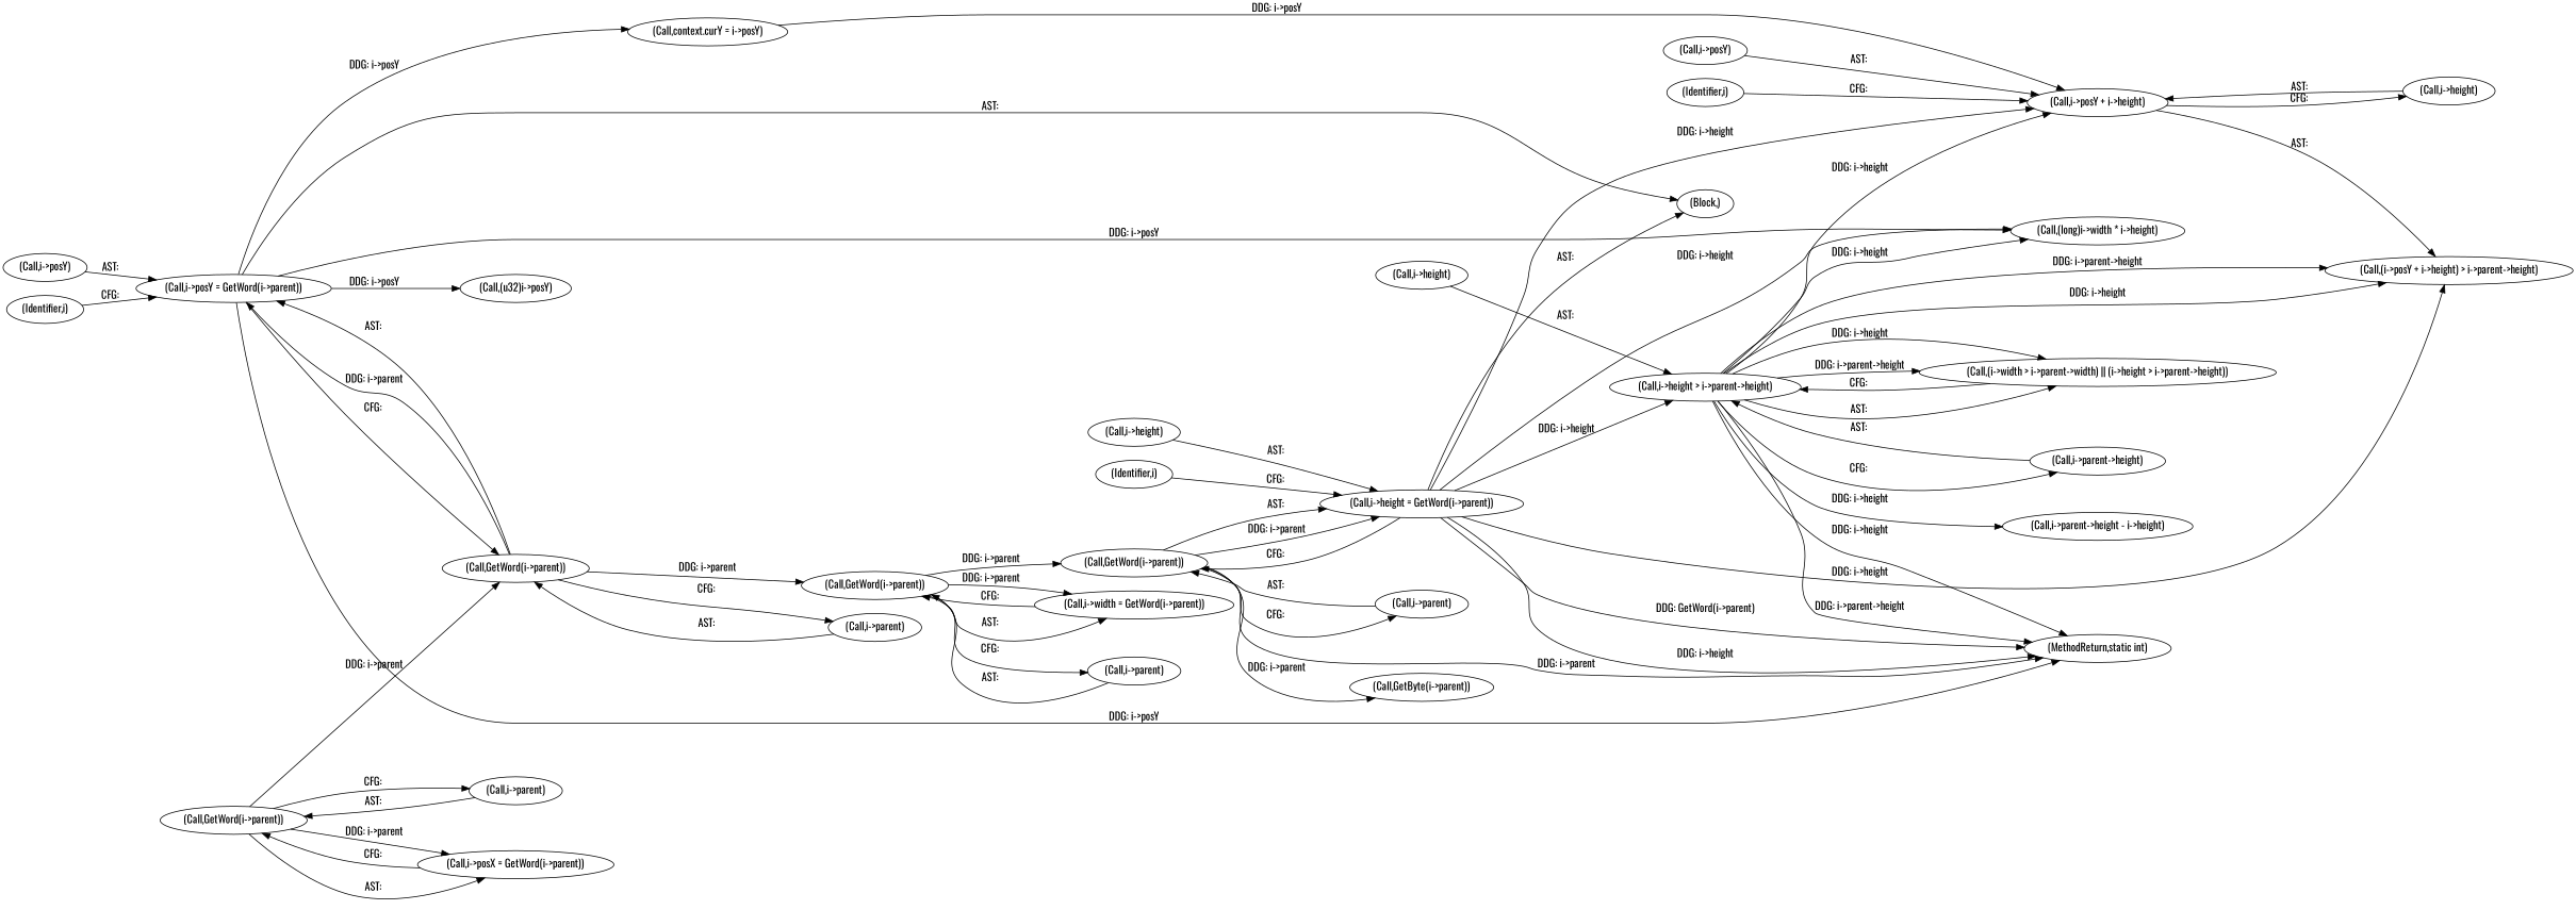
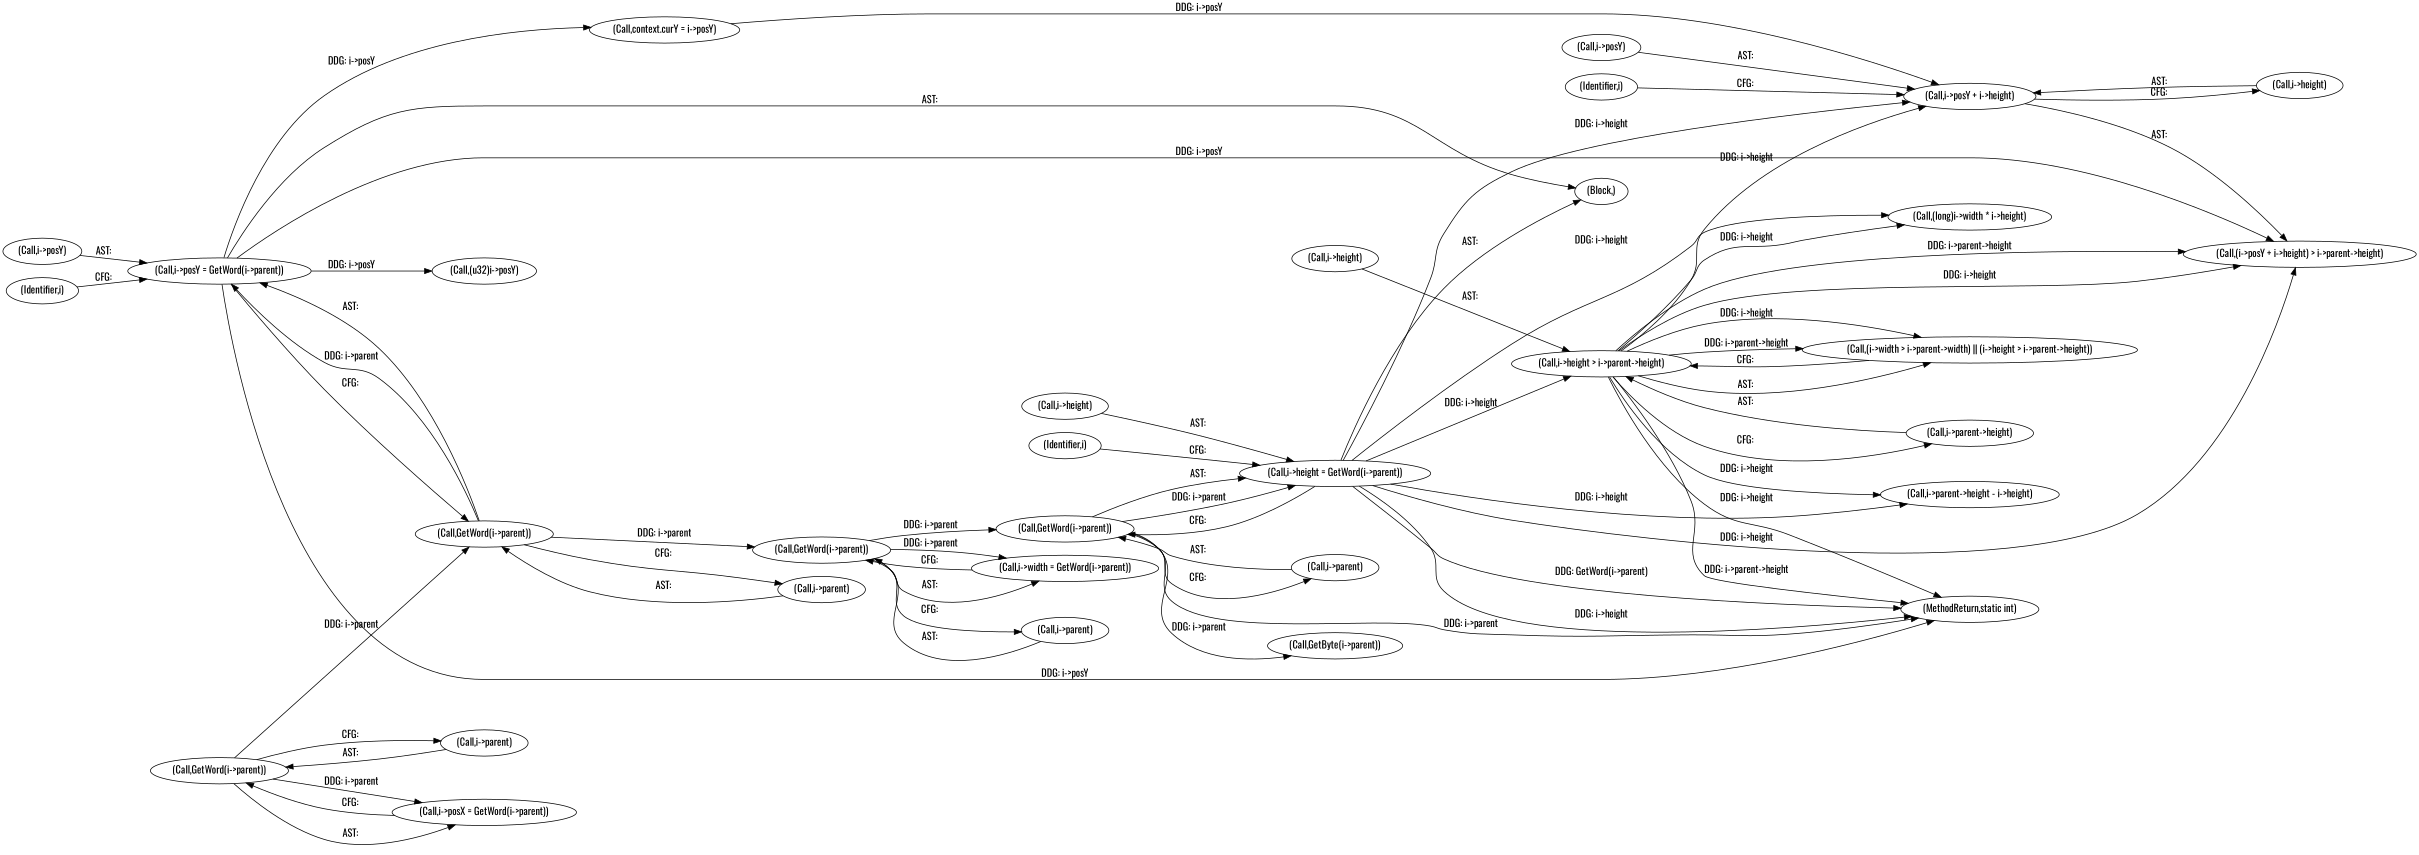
  digraph {
    fontname=Oswald
    rankdir=LR
    node [fontname=Oswald]
    edge [fontname=Oswald]
    n1 [label="(Call,i->posY + i->height)"]
    n2 [label="(Call,(i->posY + i->height) > i->parent->height)"]
    n3 [label="(Call,i->height)"]
    n4 [label="(Call,i->posY = GetWord(i->parent))"]
    n5 [label="(Call,GetWord(i->parent))"]
    n6 [label="(MethodReturn,static int)"]
    n7 [label="(Call,context.curY = i->posY)"]
    n8 [label="(Block,)"]
    n9 [label="(Call,(u32)i->posY)"]
    n10 [label="(Call,GetWord(i->parent))"]
    n11 [label="(Call,i->parent)"]
    n12 [label="(Call,GetWord(i->parent))"]
    n13 [label="(Call,i->width = GetWord(i->parent))"]
    n14 [label="(Call,i->parent)"]
    n15 [label="(Call,GetWord(i->parent))"]
    n16 [label="(Call,i->parent)"]
    n17 [label="(Call,i->posX = GetWord(i->parent))"]
    n18 [label="(Call,i->height = GetWord(i->parent))"]
    n19 [label="(Call,i->height > i->parent->height)"]
    n20 [label="(Call,(long)i->width * i->height)"]
    n21 [label="(Call,i->parent->height - i->height)"]
    n22 [label="(Call,i->parent)"]
    n23 [label="(Call,GetByte(i->parent))"]
    n24 [label="(Call,i->parent->height)"]
    n25 [label="(Call,(i->width > i->parent->width) || (i->height > i->parent->height))"]
    n26 [label="(Call,i->posY)"]
    n27 [label="(Call,i->height)"]
    n28 [label="(Call,i->posY)"]
    n29 [label="(Call,i->height)"]
    n30 [label="(Identifier,i)"]
    n31 [label="(Identifier,i)"]
    n32 [label="(Identifier,i)"]
    n1 -> n2 [label="AST: "]
    n1 -> n3 [label="CFG: "]
    n3 -> n1 [label="AST: "]
-   n4 -> n20 [label="DDG: i->posY"]
+   n4 -> n2 [label="DDG: i->posY"]
    n4 -> n5 [label="CFG: "]
    n4 -> n6 [label="DDG: i->posY"]
    n4 -> n7 [label="DDG: i->posY"]
    n4 -> n8 [label="AST: "]
    n4 -> n9 [label="DDG: i->posY"]
    n5 -> n4 [label="AST: "]
    n5 -> n4 [label="DDG: i->parent"]
    n5 -> n10 [label="DDG: i->parent"]
    n5 -> n11 [label="CFG: "]
    n7 -> n1 [label="DDG: i->posY"]
    n10 -> n12 [label="DDG: i->parent"]
    n10 -> n13 [label="AST: "]
    n10 -> n13 [label="DDG: i->parent"]
    n10 -> n14 [label="CFG: "]
    n11 -> n5 [label="AST: "]
    n12 -> n6 [label="DDG: i->parent"]
    n12 -> n18 [label="AST: "]
    n12 -> n18 [label="DDG: i->parent"]
    n12 -> n22 [label="CFG: "]
    n12 -> n23 [label="DDG: i->parent"]
    n13 -> n10 [label="CFG: "]
    n14 -> n10 [label="AST: "]
    n15 -> n5 [label="DDG: i->parent"]
    n15 -> n16 [label="CFG: "]
    n15 -> n17 [label="AST: "]
    n15 -> n17 [label="DDG: i->parent"]
    n16 -> n15 [label="AST: "]
    n17 -> n15 [label="CFG: "]
    n18 -> n1 [label="DDG: i->height"]
    n18 -> n2 [label="DDG: i->height"]
    n18 -> n6 [label="DDG: i->height"]
    n18 -> n6 [label="DDG: GetWord(i->parent)"]
    n18 -> n8 [label="AST: "]
    n18 -> n12 [label="CFG: "]
    n18 -> n19 [label="DDG: i->height"]
    n18 -> n20 [label="DDG: i->height"]
+   n18 -> n21 [label="DDG: i->height"]
    n19 -> n1 [label="DDG: i->height"]
    n19 -> n2 [label="DDG: i->height"]
    n19 -> n2 [label="DDG: i->parent->height"]
    n19 -> n6 [label="DDG: i->parent->height"]
    n19 -> n6 [label="DDG: i->height"]
    n19 -> n20 [label="DDG: i->height"]
    n19 -> n21 [label="DDG: i->height"]
    n19 -> n24 [label="CFG: "]
    n19 -> n25 [label="AST: "]
    n19 -> n25 [label="DDG: i->height"]
    n19 -> n25 [label="DDG: i->parent->height"]
    n22 -> n12 [label="AST: "]
    n24 -> n19 [label="AST: "]
    n25 -> n19 [label="CFG: "]
    n26 -> n4 [label="AST: "]
    n27 -> n18 [label="AST: "]
    n28 -> n1 [label="AST: "]
    n29 -> n19 [label="AST: "]
    n30 -> n18 [label="CFG: "]
    n31 -> n1 [label="CFG: "]
    n32 -> n4 [label="CFG: "]
  }
